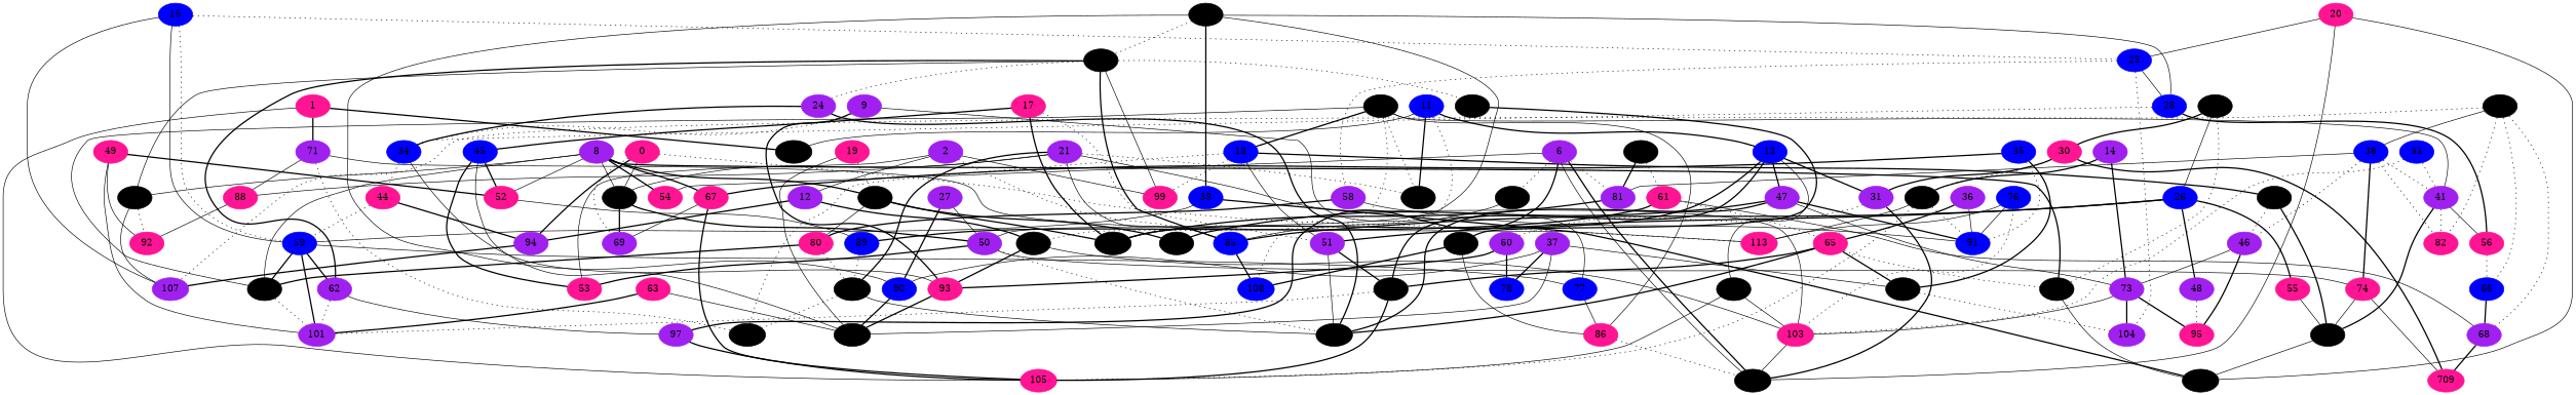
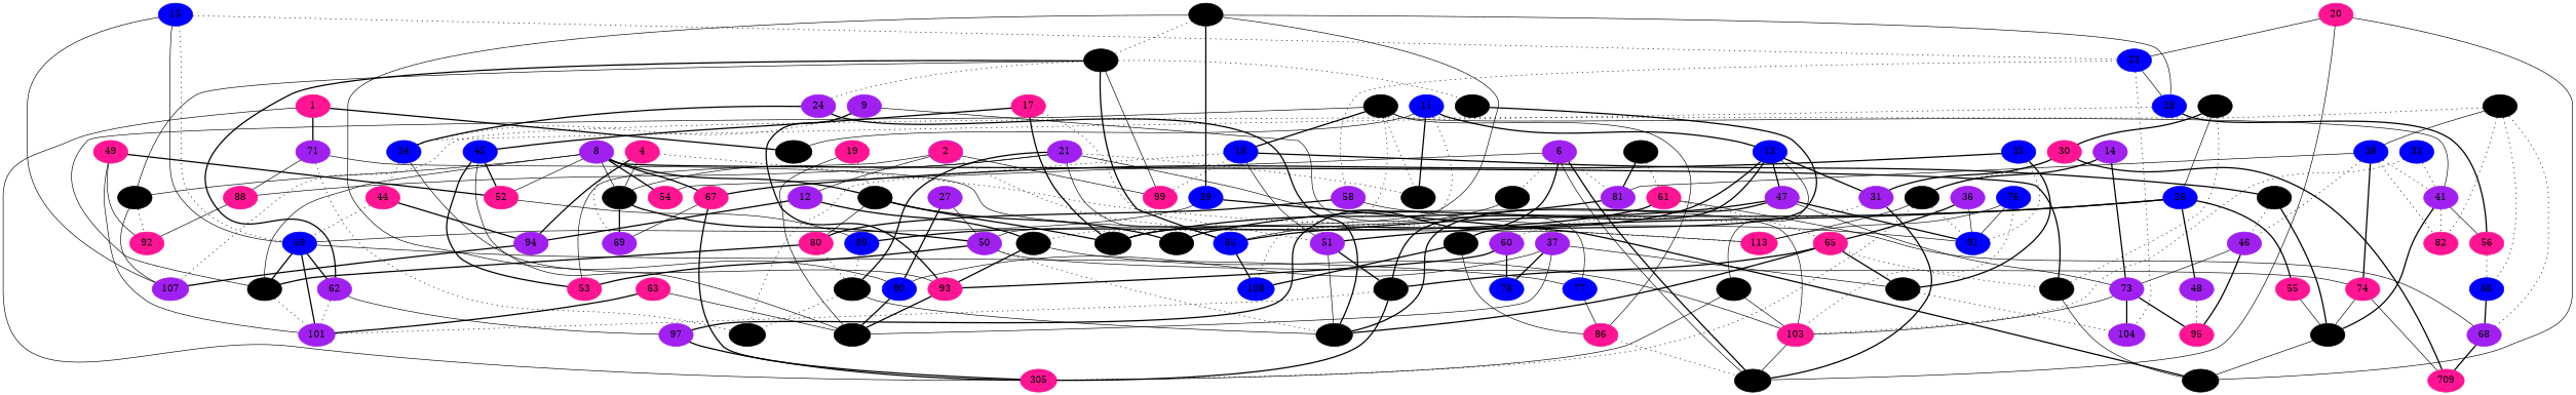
  graph {
    node [color=purple style=filled]
    edge [style=bold]
    1 [color=deeppink]
    71
-   105 [color=deeppink]
+   105 [color=deeppink label=305]
    115 [color=black]
    113 [color=deeppink]
    114 [color=black]
    88 [color=deeppink]
-   2
+   2 [fillcolor=deeppink]
    12
    53 [color=deeppink]
    85 [color=blue]
    99 [color=deeppink]
    94
    43 [color=black]
    108 [color=blue]
    3 [color=black]
    18 [color=blue]
    41
    57 [color=black]
    83 [color=black]
    86 [color=deeppink]
    51
    42 [color=black]
    82 [color=deeppink]
    56 [color=deeppink]
    98 [color=black]
    101
    106 [color=black]
-   4 [color=deeppink label=0]
+   4 [color=deeppink]
    32 [color=black]
    69
    50
    107
    5 [color=black]
    26 [color=blue]
    30 [color=deeppink]
    75 [color=black]
    48
    55 [color=deeppink]
    31
    64 [color=black]
    n42 [color=deeppink label=709]
    100 [color=black]
    16 [color=black]
    6
    54 [color=deeppink]
    81
    97
    110 [color=black]
    7 [color=black]
    10 [color=black]
    28 [color=blue]
    39 [color=blue]
    90 [color=blue]
    29 [color=black]
    24
    40 [color=black]
    62
    34 [color=blue]
    59 [color=blue]
    112 [color=black]
    74 [color=deeppink]
    111 [color=black]
    8
    52 [color=deeppink]
    67 [color=deeppink]
    72 [color=black]
    92 [color=deeppink]
    89 [color=blue]
    84 [color=black]
    80 [color=deeppink]
    9
    77 [color=blue]
    93 [color=deeppink]
    44 [color=deeppink]
    79 [color=black]
    11 [color=blue]
    13 [color=blue]
    47
    70 [color=black]
    87 [color=black]
    103 [color=deeppink]
    60
    73
    91 [color=blue]
    14
    104
    95 [color=deeppink]
    15 [color=blue]
    23 [color=blue]
    58
    17 [color=deeppink]
    45 [color=blue]
    46
    19 [color=deeppink]
    20 [color=deeppink]
    21
    102 [color=black]
    22 [color=black]
    38 [color=blue]
    66 [color=blue]
    68
    25 [color=black]
    61 [color=deeppink]
    65 [color=deeppink]
    27
    78 [color=blue]
    33 [color=blue]
    35 [color=blue]
    96 [color=black]
    36
    37
    49 [color=deeppink]
    63 [color=deeppink]
    76 [color=blue]
    1 -- 71
    1 -- 105 [style=solid]
    1 -- 115
    71 -- 113 [style=solid]
    71 -- 114 [style=dotted]
    71 -- 88 [style=solid]
    88 -- 92 [style=solid]
    2 -- 12 [style=solid]
    2 -- 53 [style=solid]
    2 -- 85 [style=dotted]
    2 -- 99 [style=solid]
    12 -- 94
    12 -- 43
    85 -- 108
    94 -- 107
    43 -- 93
    43 -- 103 [style=solid]
    3 -- 108 [style=dotted]
    3 -- 18
    3 -- 41 [style=solid]
    3 -- 57 [style=dotted]
    3 -- 83 [style=solid]
    3 -- 86 [style=solid]
    18 -- 114 [style=dotted]
    18 -- 99 [style=dotted]
    18 -- 51 [style=solid]
    18 -- 42
    41 -- 82 [style=dotted]
    41 -- 56 [style=solid]
    41 -- 98
    83 -- 101 [style=dotted]
    86 -- 106 [style=dotted]
    51 -- 112 [style=solid]
    51 -- 70
    42 -- 98
    42 -- 46 [style=dotted]
    56 -- 66 [style=dotted]
    98 -- 100 [style=solid]
    4 -- 113 [style=dotted]
    4 -- 94
    4 -- 32 [style=solid]
    4 -- 69 [style=dotted]
    32 -- 69
    32 -- 50
    50 -- 53
    50 -- 112 [style=dotted]
    50 -- 74 [style=solid]
    5 -- 26 [style=solid]
    5 -- 30
    5 -- 75 [style=dotted]
    26 -- 85
    26 -- 51
    26 -- 48
    26 -- 55
    30 -- 31
    30 -- 64 [style=dotted]
    30 -- n42
    75 -- 100 [style=solid]
    48 -- 95 [style=dotted]
    55 -- 98 [style=solid]
    31 -- 106
    31 -- 60 [style=dotted]
    64 -- 105 [style=dotted]
    64 -- 113 [style=solid]
    64 -- 91 [style=dotted]
    16 -- 85 [style=solid]
    6 -- 106 [style=solid]
    6 -- 106
    6 -- 16 [style=dotted]
    6 -- 54 [style=solid]
    6 -- 81 [style=dotted]
    6 -- 97
    81 -- 110
    97 -- 105
    7 -- 50 [style=solid]
    7 -- 10 [style=dotted]
    7 -- 28 [style=solid]
    7 -- 39
    7 -- 90 [style=solid]
    10 -- 85
    10 -- 99 [style=solid]
    10 -- 29 [style=solid]
    10 -- 24 [style=dotted]
    10 -- 40 [style=dotted]
    10 -- 62
    28 -- 56
    28 -- 34 [style=dotted]
    39 -- 100
    39 -- 59 [style=solid]
    90 -- 111
    29 -- 107 [style=solid]
    29 -- 92 [style=dotted]
    24 -- 34
    24 -- 112
    40 -- 79
    62 -- 101 [style=dotted]
    62 -- 97 [style=solid]
    34 -- 93 [style=solid]
    34 -- 44 [style=dotted]
    59 -- 83
    59 -- 101
    59 -- 62
    59 -- 77 [style=solid]
    74 -- 98 [style=solid]
    74 -- n42 [style=solid]
    8 -- 83 [style=solid]
    8 -- 32 [style=solid]
    8 -- 75
    8 -- 54
    8 -- 29 [style=solid]
    8 -- 52 [style=solid]
    8 -- 67
    8 -- 72
    52 -- 89 [style=solid]
    67 -- 105
    67 -- 69 [style=solid]
    72 -- 110
    72 -- 84
    72 -- 80 [style=solid]
    89 -- 102 [style=dotted]
    80 -- 83
    80 -- 102 [style=dotted]
    9 -- 34 [style=dotted]
    9 -- 77 [style=solid]
    9 -- 93
    77 -- 86 [style=solid]
    93 -- 111
    44 -- 94
    44 -- 59 [style=dotted]
    79 -- 108
    79 -- 86 [style=solid]
    11 -- 115 [style=solid]
    11 -- 43 [style=dotted]
    11 -- 57
    11 -- 13
    13 -- 31
    13 -- 110
    13 -- 47
    13 -- 70
    13 -- 87 [style=solid]
    47 -- 112
    47 -- 84
    47 -- 73 [style=solid]
    47 -- 91
    70 -- 105
    70 -- 101 [style=dotted]
    87 -- 105 [style=solid]
    87 -- 103 [style=solid]
    103 -- 106 [style=solid]
    60 -- 93
    60 -- 78
    73 -- 103 [style=solid]
    73 -- 104
    73 -- 95
    14 -- 64
    14 -- 73
    15 -- 107 [style=solid]
    15 -- 59 [style=solid]
    15 -- 59 [style=dotted]
    15 -- 23 [style=dotted]
    23 -- 28 [style=solid]
    23 -- 104 [style=dotted]
    23 -- 58 [style=dotted]
    58 -- 80
    58 -- 91 [style=solid]
    17 -- 51 [style=dotted]
    17 -- 110
    17 -- 45
    45 -- 53
    45 -- 111 [style=solid]
    45 -- 52
    46 -- 73 [style=solid]
    46 -- 95
    19 -- 111 [style=solid]
    19 -- 72 [style=dotted]
    20 -- 106 [style=solid]
    20 -- 100 [style=solid]
    20 -- 23 [style=solid]
    21 -- 88 [style=solid]
    21 -- 85 [style=solid]
    21 -- 57 [style=dotted]
    21 -- 32 [style=solid]
    21 -- 103 [style=solid]
    21 -- 102
    102 -- 114 [style=dotted]
    102 -- 112 [style=solid]
    22 -- 82 [style=dotted]
    22 -- 107 [style=dotted]
    22 -- 38 [style=solid]
    22 -- 66 [style=dotted]
    22 -- 68 [style=dotted]
    38 -- 41 [style=dotted]
    38 -- 82 [style=dotted]
    38 -- 81 [style=solid]
    38 -- 74
    38 -- 46 [style=dotted]
    66 -- 68
    68 -- n42
    25 -- 81
    25 -- 61 [style=dotted]
    61 -- 89
    61 -- 68 [style=solid]
    61 -- 65 [style=dotted]
    65 -- 75 [style=dotted]
    65 -- 112
    65 -- 70
    65 -- 96
    27 -- 50 [style=solid]
    27 -- 90
    33 -- 41 [style=dotted]
    33 -- 103 [style=dotted]
    35 -- 67
    35 -- 91 [style=dotted]
    35 -- 96
    96 -- 104 [style=dotted]
    36 -- 91 [style=solid]
    36 -- 65
    37 -- 90 [style=solid]
    37 -- 111 [style=solid]
    37 -- 78
    37 -- 96 [style=solid]
    49 -- 101 [style=solid]
    49 -- 52
    49 -- 92 [style=solid]
    63 -- 101
    63 -- 111 [style=solid]
    76 -- 113 [style=solid]
    76 -- 103 [style=dotted]
    76 -- 91 [style=solid]
  }
